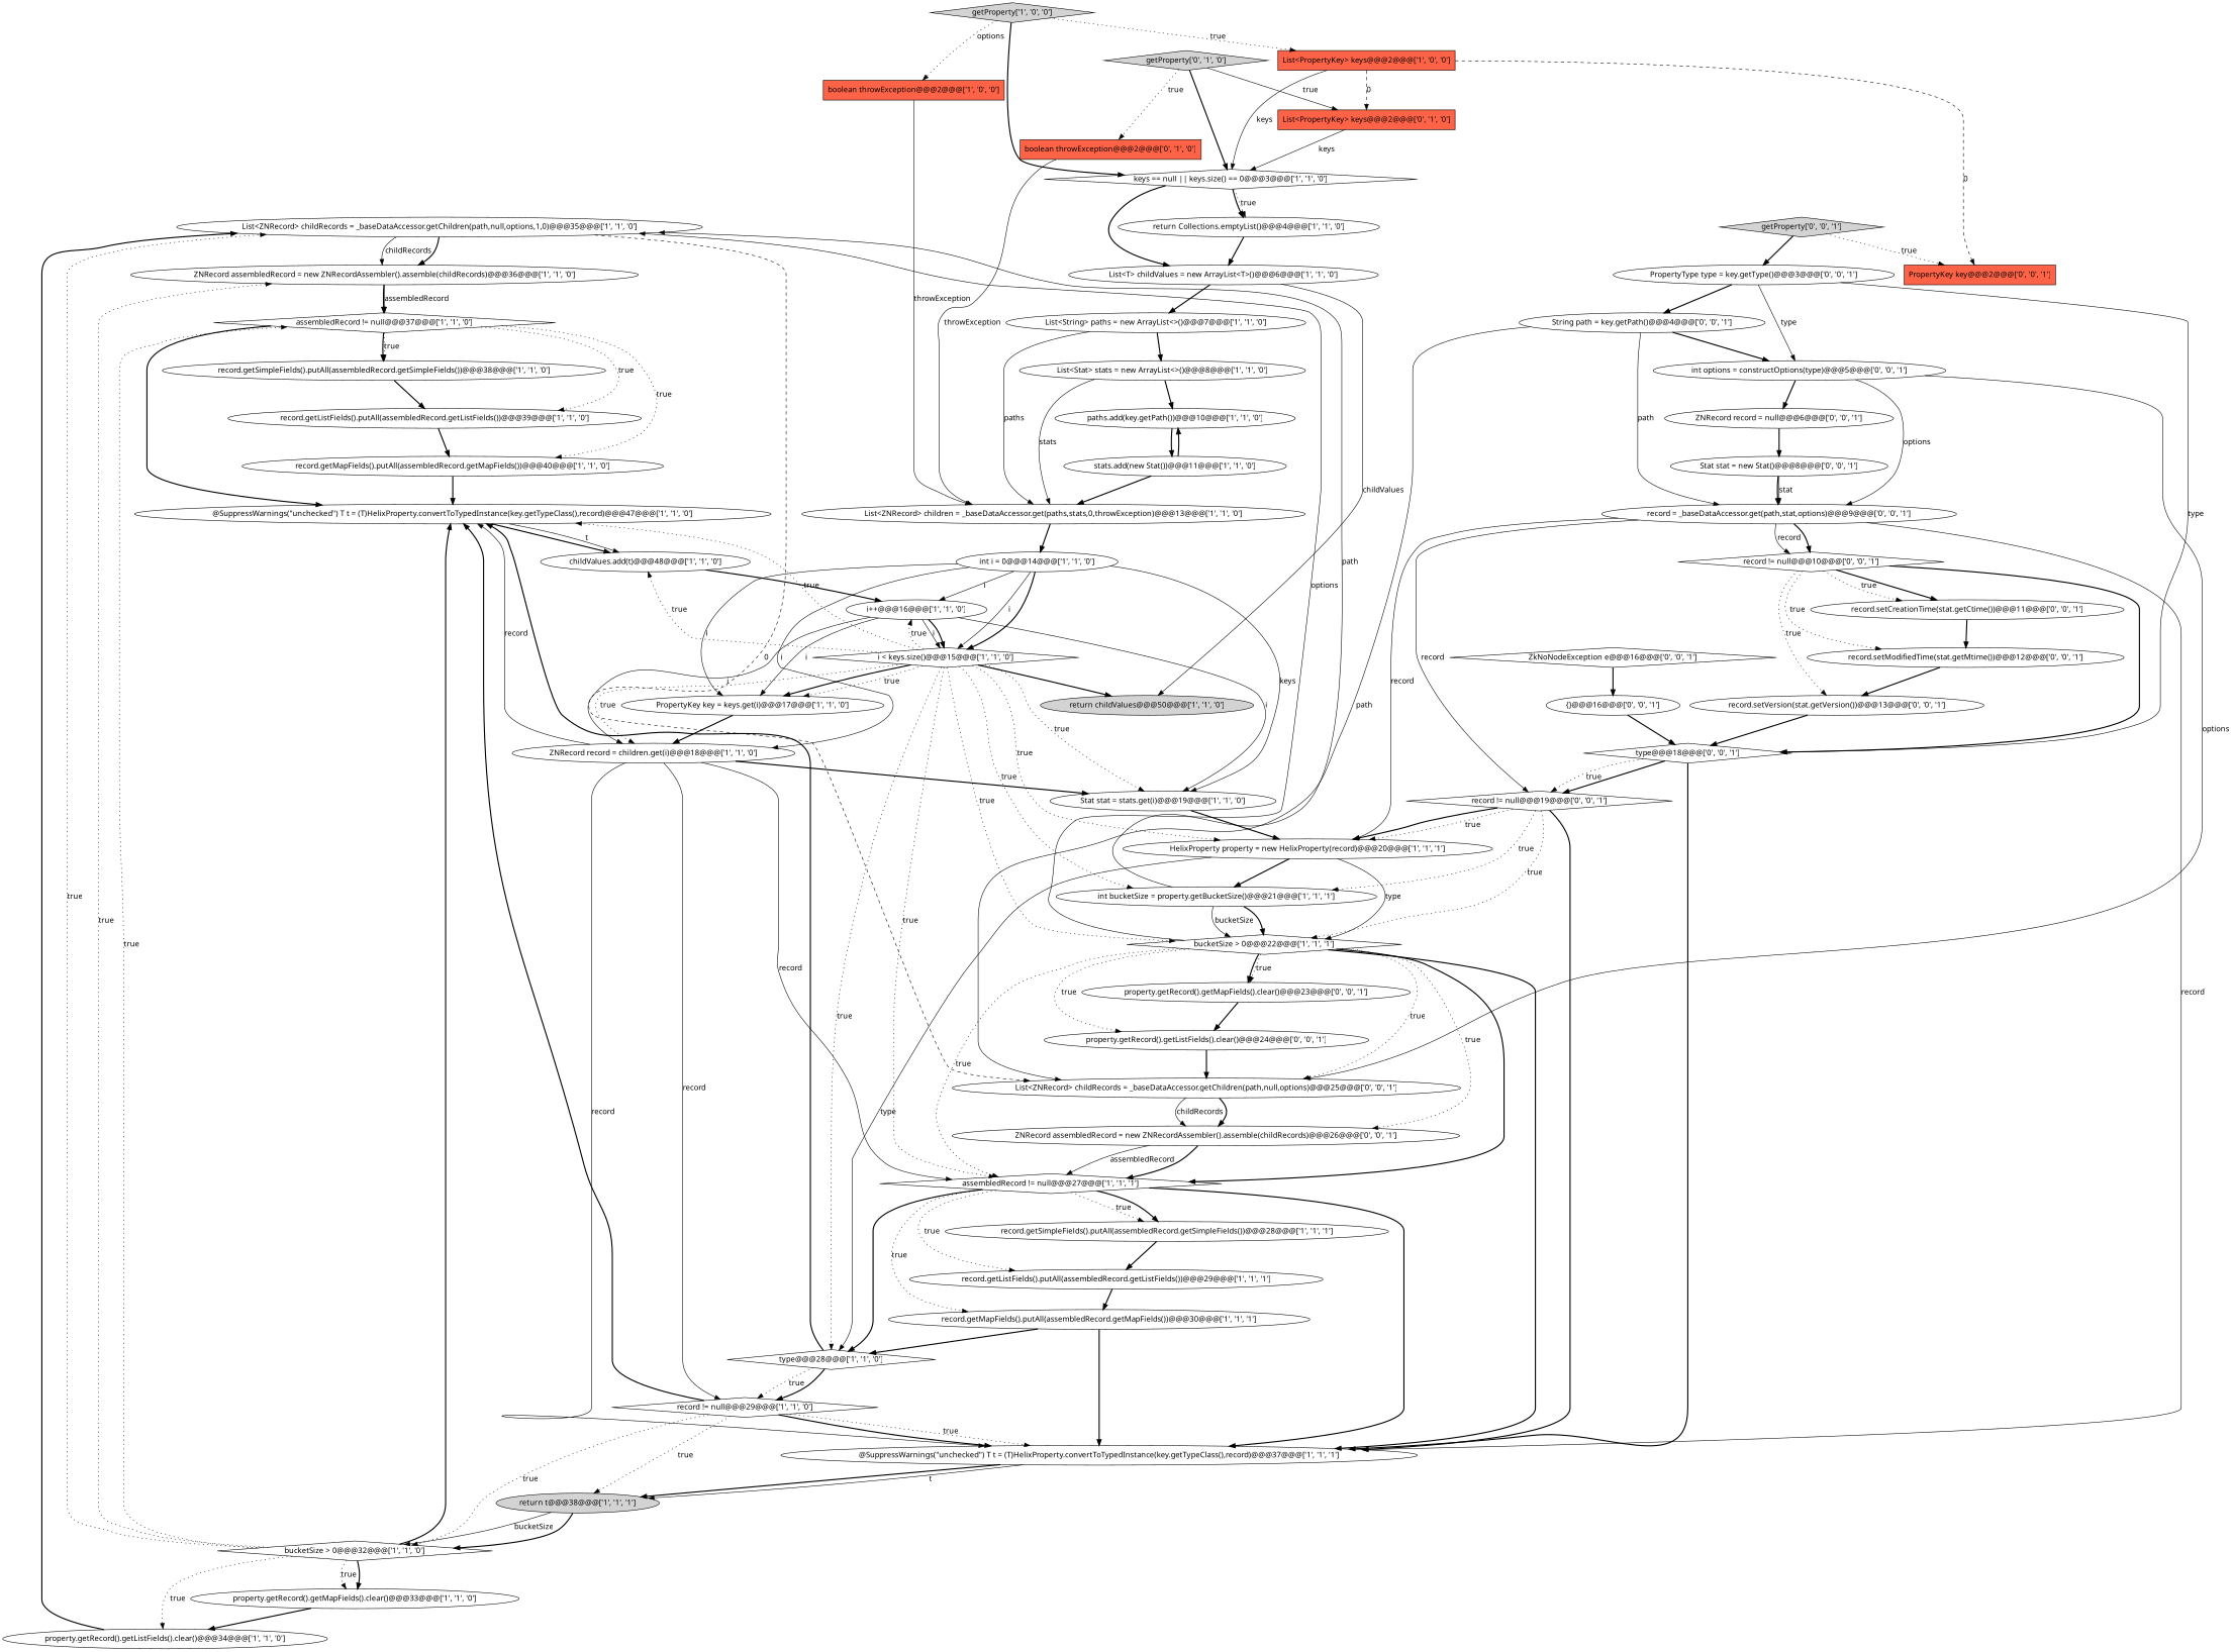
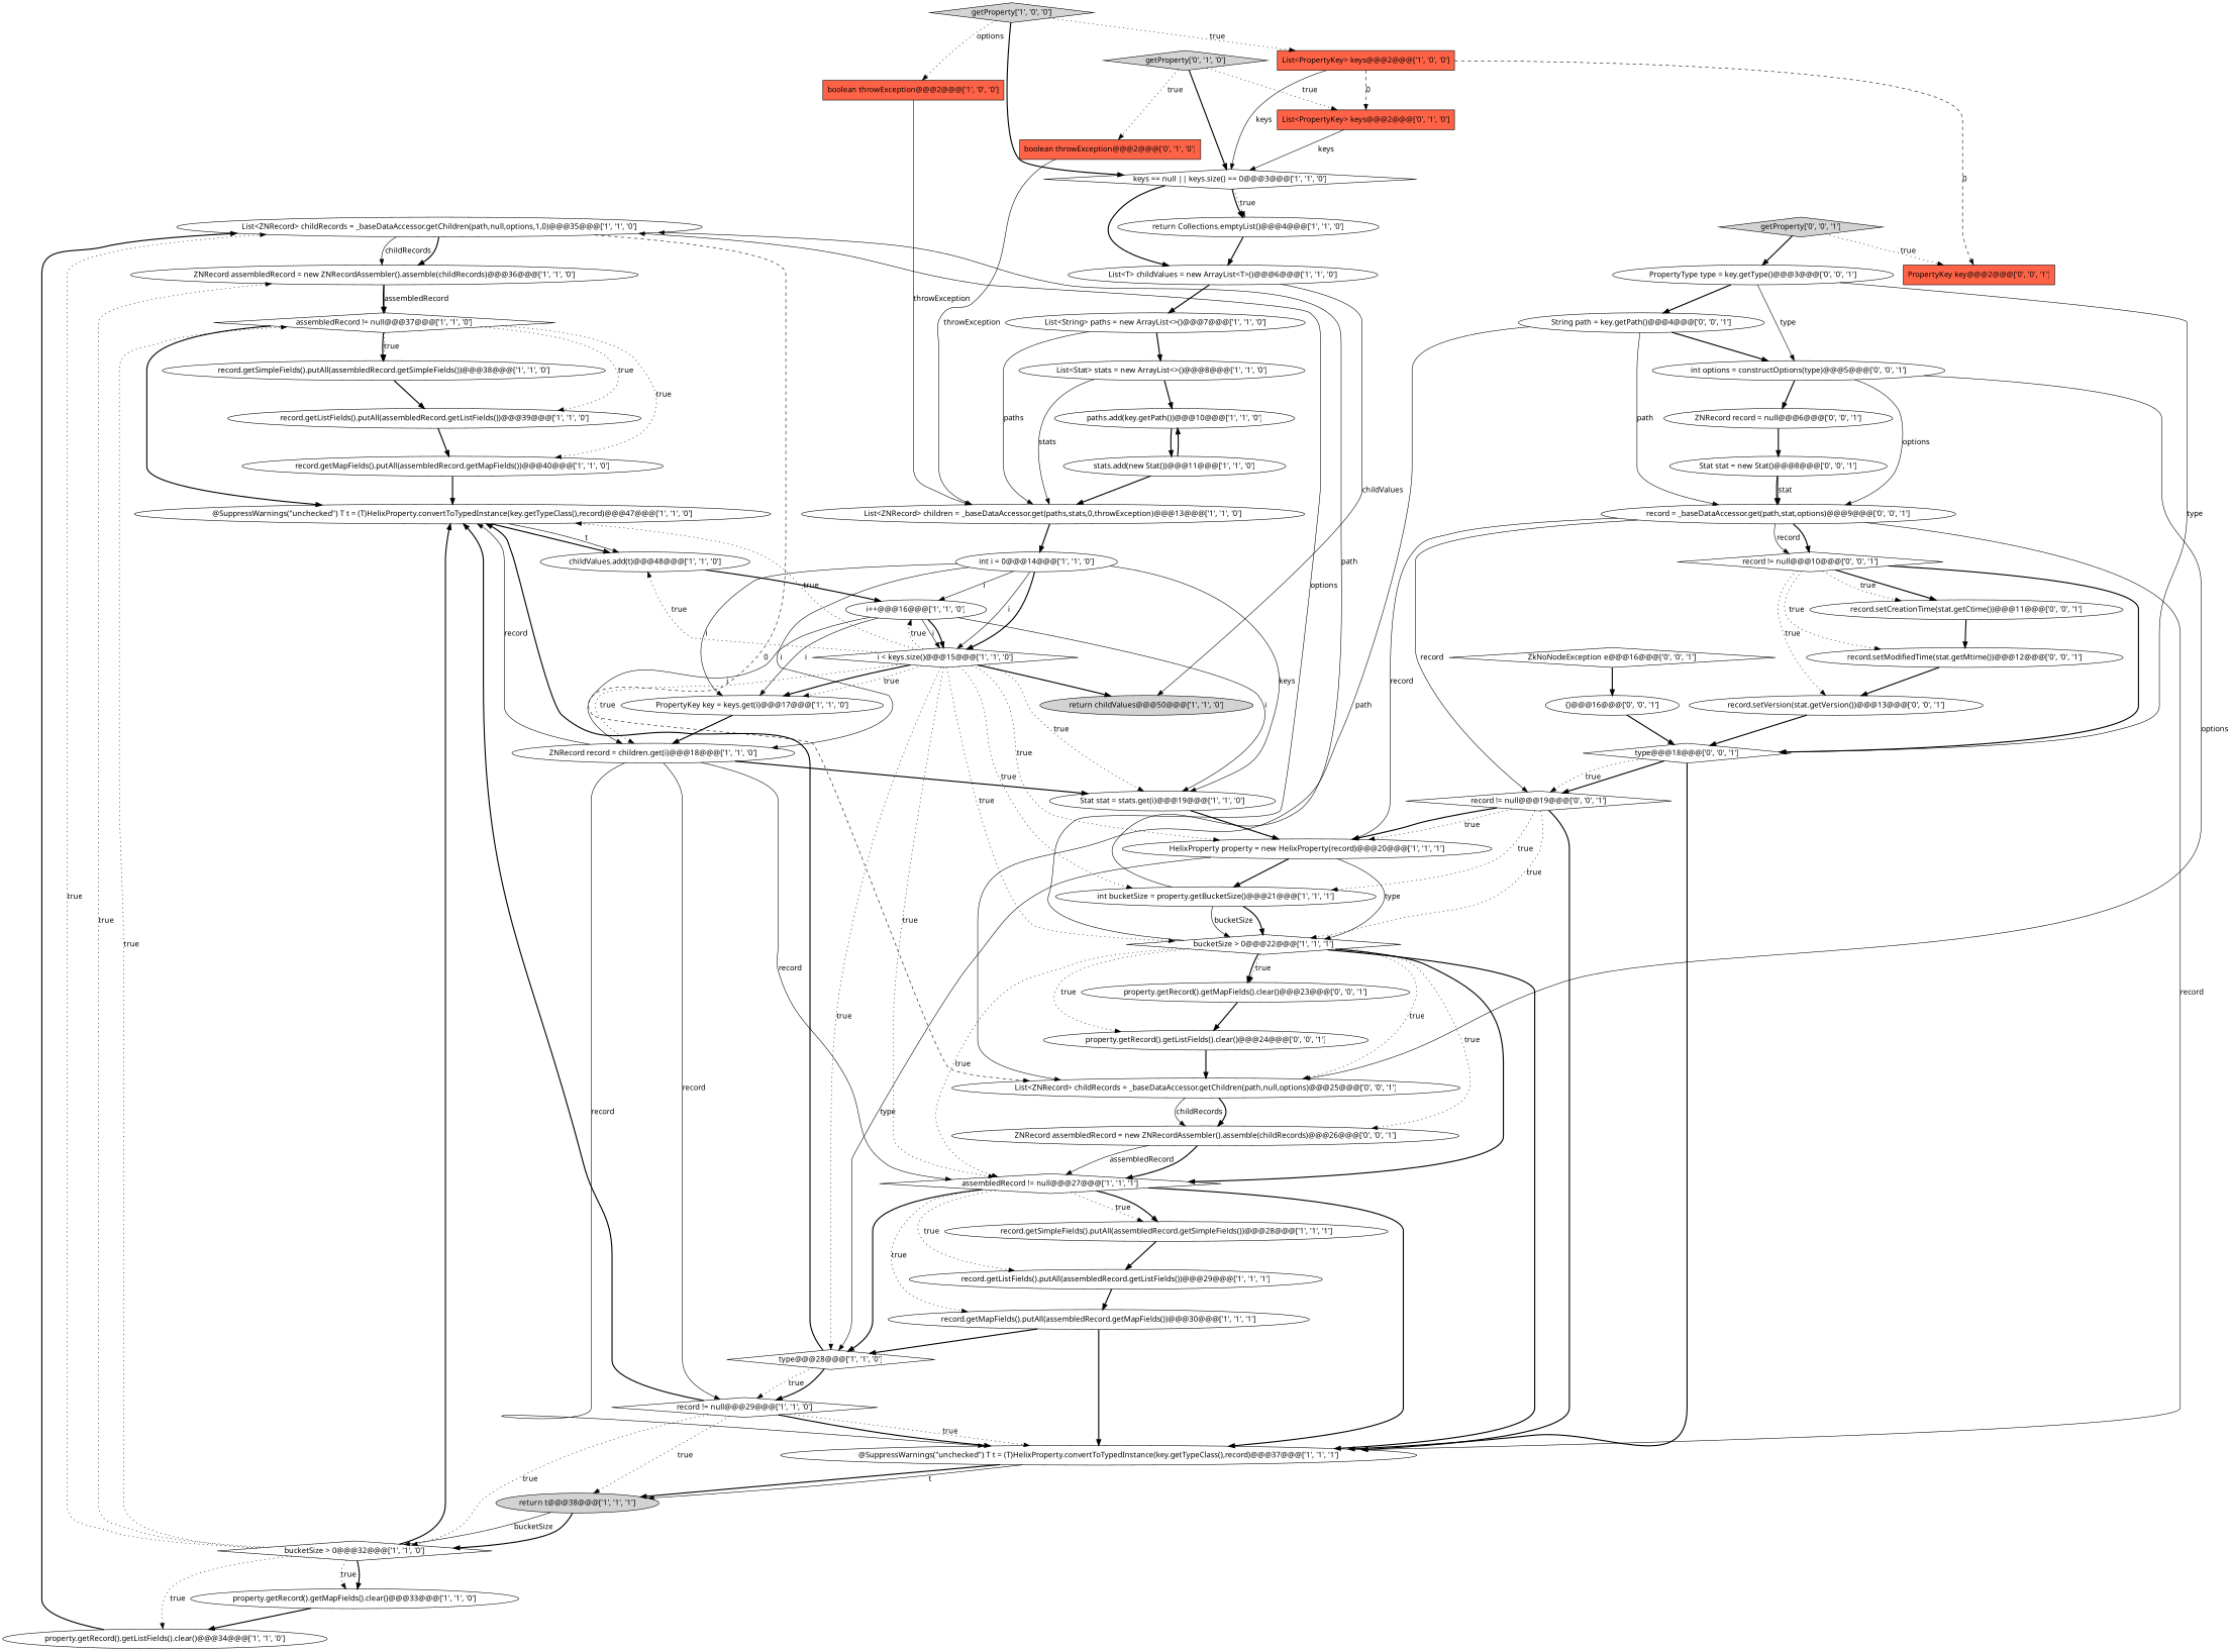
  digraph {
    fontname="Noto Sans"
    node [fillcolor=white fontname="Noto Sans" shape=ellipse style=filled]
    edge [fontname="Noto Sans" style=bold]
    n1 [label="List<ZNRecord> childRecords = _baseDataAccessor.getChildren(path,null,options,1,0)@@@35@@@['1', '1', '0']"]
    n2 [label="ZNRecord assembledRecord = new ZNRecordAssembler().assemble(childRecords)@@@36@@@['1', '1', '0']"]
    n3 [label="List<ZNRecord> childRecords = _baseDataAccessor.getChildren(path,null,options)@@@25@@@['0', '0', '1']"]
    n4 [label="assembledRecord != null@@@37@@@['1', '1', '0']" shape=diamond]
    n5 [label="ZNRecord assembledRecord = new ZNRecordAssembler().assemble(childRecords)@@@26@@@['0', '0', '1']"]
    n6 [fillcolor=lightgray label="getProperty['1', '0', '0']" shape=diamond]
    n7 [label="keys == null || keys.size() == 0@@@3@@@['1', '1', '0']" shape=diamond]
    n8 [fillcolor=tomato label="List<PropertyKey> keys@@@2@@@['1', '0', '0']" shape=box]
    n9 [fillcolor=tomato label="boolean throwException@@@2@@@['1', '0', '0']" shape=box]
    n10 [label="return Collections.emptyList()@@@4@@@['1', '1', '0']"]
    n11 [label="List<T> childValues = new ArrayList<T>()@@@6@@@['1', '1', '0']"]
    n12 [fillcolor=tomato label="PropertyKey key@@@2@@@['0', '0', '1']" shape=box]
    n13 [fillcolor=tomato label="List<PropertyKey> keys@@@2@@@['0', '1', '0']" shape=box]
    n14 [label="List<ZNRecord> children = _baseDataAccessor.get(paths,stats,0,throwException)@@@13@@@['1', '1', '0']"]
    n15 [label="int bucketSize = property.getBucketSize()@@@21@@@['1', '1', '1']"]
    n16 [label="bucketSize > 0@@@22@@@['1', '1', '1']" shape=diamond]
    n17 [label="@SuppressWarnings(\"unchecked\") T t = (T)HelixProperty.convertToTypedInstance(key.getTypeClass(),record)@@@37@@@['1', '1', '1']"]
    n18 [label="assembledRecord != null@@@27@@@['1', '1', '1']" shape=diamond]
    n19 [label="property.getRecord().getMapFields().clear()@@@23@@@['0', '0', '1']"]
    n20 [label="property.getRecord().getListFields().clear()@@@24@@@['0', '0', '1']"]
    n21 [label="ZNRecord record = null@@@6@@@['0', '0', '1']"]
    n22 [label="Stat stat = new Stat()@@@8@@@['0', '0', '1']"]
    n23 [label="record = _baseDataAccessor.get(path,stat,options)@@@9@@@['0', '0', '1']"]
    n24 [fillcolor=lightgray label="return t@@@38@@@['1', '1', '1']"]
    n25 [label="bucketSize > 0@@@32@@@['1', '1', '0']" shape=diamond]
    n26 [label="stats.add(new Stat())@@@11@@@['1', '1', '0']"]
    n27 [label="paths.add(key.getPath())@@@10@@@['1', '1', '0']"]
    n28 [label="int i = 0@@@14@@@['1', '1', '0']"]
    n29 [fillcolor=lightgray label="return childValues@@@50@@@['1', '1', '0']"]
    n30 [label="List<String> paths = new ArrayList<>()@@@7@@@['1', '1', '0']"]
    n31 [label="i++@@@16@@@['1', '1', '0']"]
    n32 [label="i < keys.size()@@@15@@@['1', '1', '0']" shape=diamond]
    n33 [label="Stat stat = stats.get(i)@@@19@@@['1', '1', '0']"]
    n34 [label="PropertyKey key = keys.get(i)@@@17@@@['1', '1', '0']"]
    n35 [label="ZNRecord record = children.get(i)@@@18@@@['1', '1', '0']"]
    n36 [label="property.getRecord().getListFields().clear()@@@34@@@['1', '1', '0']"]
    n37 [label="property.getRecord().getMapFields().clear()@@@33@@@['1', '1', '0']"]
    n38 [label="@SuppressWarnings(\"unchecked\") T t = (T)HelixProperty.convertToTypedInstance(key.getTypeClass(),record)@@@47@@@['1', '1', '0']"]
    n39 [label="record.getListFields().putAll(assembledRecord.getListFields())@@@39@@@['1', '1', '0']"]
    n40 [label="record.getMapFields().putAll(assembledRecord.getMapFields())@@@40@@@['1', '1', '0']"]
    n41 [label="record.getSimpleFields().putAll(assembledRecord.getSimpleFields())@@@38@@@['1', '1', '0']"]
    n42 [label="childValues.add(t)@@@48@@@['1', '1', '0']"]
    n43 [label="type@@@28@@@['1', '1', '0']" shape=diamond]
    n44 [label="record.getListFields().putAll(assembledRecord.getListFields())@@@29@@@['1', '1', '1']"]
    n45 [label="record.getMapFields().putAll(assembledRecord.getMapFields())@@@30@@@['1', '1', '1']"]
    n46 [label="record.getSimpleFields().putAll(assembledRecord.getSimpleFields())@@@28@@@['1', '1', '1']"]
    n47 [label="record.setVersion(stat.getVersion())@@@13@@@['0', '0', '1']"]
    n48 [label="type@@@18@@@['0', '0', '1']" shape=diamond]
    n49 [label="record != null@@@19@@@['0', '0', '1']" shape=diamond]
    n50 [label="HelixProperty property = new HelixProperty(record)@@@20@@@['1', '1', '1']"]
    n51 [label="record != null@@@29@@@['1', '1', '0']" shape=diamond]
    n52 [label="record.setCreationTime(stat.getCtime())@@@11@@@['0', '0', '1']"]
    n53 [label="record.setModifiedTime(stat.getMtime())@@@12@@@['0', '0', '1']"]
    n54 [label="record != null@@@10@@@['0', '0', '1']" shape=diamond]
    n55 [label="PropertyType type = key.getType()@@@3@@@['0', '0', '1']"]
    n56 [label="int options = constructOptions(type)@@@5@@@['0', '0', '1']"]
    n57 [label="String path = key.getPath()@@@4@@@['0', '0', '1']"]
    n58 [label="List<Stat> stats = new ArrayList<>()@@@8@@@['1', '1', '0']"]
    n59 [label="{}@@@16@@@['0', '0', '1']"]
    n60 [fillcolor=lightgray label="getProperty['0', '1', '0']" shape=diamond]
    n61 [fillcolor=tomato label="boolean throwException@@@2@@@['0', '1', '0']" shape=box]
    n62 [fillcolor=lightgray label="getProperty['0', '0', '1']" shape=diamond]
    n63 [label="ZkNoNodeException e@@@16@@@['0', '0', '1']" shape=diamond]
    n1 -> n2 [label=childRecords style=solid]
    n1 -> n2
    n1 -> n3 [label=0 style=dashed]
    n2 -> n4 [label=assembledRecord style=solid]
    n2 -> n4
    n3 -> n5
    n3 -> n5 [label=childRecords style=solid]
    n4 -> n38
    n4 -> n39 [label=true style=dotted]
    n4 -> n40 [label=true style=dotted]
    n4 -> n41
    n4 -> n41 [label=true style=dotted]
    n5 -> n18 [label=assembledRecord style=solid]
    n5 -> n18
    n6 -> n7
    n6 -> n8 [label=true style=dotted]
    n6 -> n9 [label=options style=dotted]
    n7 -> n10 [label=true style=dotted]
    n7 -> n10
    n7 -> n11
    n8 -> n7 [label=keys style=solid]
    n8 -> n12 [label=0 style=dashed]
    n8 -> n13 [label=0 style=dashed]
    n9 -> n14 [label=throwException style=solid]
    n10 -> n11
    n11 -> n29 [label=childValues style=solid]
    n11 -> n30
    n13 -> n7 [label=keys style=solid]
    n14 -> n28
    n15 -> n1 [label=path style=solid]
    n15 -> n16
    n15 -> n16 [label=bucketSize style=solid]
    n16 -> n1 [label=options style=solid]
    n16 -> n3 [label=true style=dotted]
    n16 -> n5 [label=true style=dotted]
    n16 -> n17
    n16 -> n18 [label=true style=dotted]
    n16 -> n18
    n16 -> n19 [label=true style=dotted]
    n16 -> n19
    n16 -> n20 [label=true style=dotted]
    n17 -> n24
    n17 -> n24 [label=t style=solid]
    n18 -> n17
    n18 -> n43
    n18 -> n44 [label=true style=dotted]
    n18 -> n45 [label=true style=dotted]
    n18 -> n46 [label=true style=dotted]
    n18 -> n46
    n19 -> n20
    n20 -> n3
    n21 -> n22
    n22 -> n23
    n22 -> n23 [label=stat style=solid]
    n23 -> n17 [label=record style=solid]
    n23 -> n49 [label=record style=solid]
    n23 -> n50 [label=record style=solid]
    n23 -> n54
    n23 -> n54 [label=record style=solid]
    n24 -> n25 [label=bucketSize style=solid]
    n24 -> n25
    n25 -> n1 [label=true style=dotted]
    n25 -> n2 [label=true style=dotted]
    n25 -> n4 [label=true style=dotted]
    n25 -> n36 [label=true style=dotted]
    n25 -> n37
    n25 -> n37 [label=true style=dotted]
    n25 -> n38
    n26 -> n14
    n26 -> n27
    n27 -> n26
    n28 -> n31 [label=i style=solid]
    n28 -> n32 [label=i style=solid]
    n28 -> n32
    n28 -> n33 [label=keys style=solid]
    n28 -> n34 [label=i style=solid]
    n28 -> n35 [label=i style=solid]
    n30 -> n14 [label=paths style=solid]
    n30 -> n58
    n31 -> n32 [label=i style=solid]
    n31 -> n32
    n31 -> n33 [label=i style=solid]
    n31 -> n34 [label=i style=solid]
    n31 -> n35 [label=i style=solid]
    n32 -> n15 [label=true style=dotted]
    n32 -> n16 [label=true style=dotted]
    n32 -> n18 [label=true style=dotted]
    n32 -> n29
    n32 -> n31 [label=true style=dotted]
    n32 -> n33 [label=true style=dotted]
    n32 -> n34 [label=true style=dotted]
    n32 -> n34
    n32 -> n35 [label=true style=dotted]
    n32 -> n38 [label=true style=dotted]
    n32 -> n42 [label=true style=dotted]
    n32 -> n43 [label=true style=dotted]
    n32 -> n50 [label=true style=dotted]
    n33 -> n50
    n34 -> n35
    n35 -> n17 [label=record style=solid]
    n35 -> n18 [label=record style=solid]
    n35 -> n33
    n35 -> n38 [label=record style=solid]
    n35 -> n51 [label=record style=solid]
    n36 -> n1
    n37 -> n36
    n38 -> n42
    n38 -> n42 [label=t style=solid]
    n39 -> n40
    n40 -> n38
    n41 -> n39
    n42 -> n31
    n43 -> n38
    n43 -> n51 [label=true style=dotted]
    n43 -> n51
    n44 -> n45
    n45 -> n17
    n45 -> n43
    n46 -> n44
    n47 -> n48
    n48 -> n17
    n48 -> n49
    n48 -> n49 [label=true style=dotted]
    n49 -> n15 [label=true style=dotted]
    n49 -> n16 [label=true style=dotted]
    n49 -> n17
    n49 -> n50 [label=true style=dotted]
    n49 -> n50
    n50 -> n15
    n50 -> n16 [label=type style=solid]
    n50 -> n43 [label=type style=solid]
    n51 -> n17 [label=true style=dotted]
    n51 -> n17
    n51 -> n24 [label=true style=dotted]
    n51 -> n25 [label=true style=dotted]
    n51 -> n38
    n52 -> n53
    n53 -> n47
    n54 -> n47 [label=true style=dotted]
    n54 -> n48
    n54 -> n52
    n54 -> n52 [label=true style=dotted]
    n54 -> n53 [label=true style=dotted]
    n55 -> n48 [label=type style=solid]
    n55 -> n56 [label=type style=solid]
    n55 -> n57
    n56 -> n3 [label=options style=solid]
    n56 -> n21
    n56 -> n23 [label=options style=solid]
    n57 -> n3 [label=path style=solid]
    n57 -> n23 [label=path style=solid]
    n57 -> n56
    n58 -> n14 [label=stats style=solid]
    n58 -> n27
    n59 -> n48
    n60 -> n7
-   n60 -> n13 [label=true style=solid]
+   n60 -> n13 [label=true style=dotted]
    n60 -> n61 [label=true style=dotted]
    n61 -> n14 [label=throwException style=solid]
    n62 -> n12 [label=true style=dotted]
    n62 -> n55
    n63 -> n59
  }
